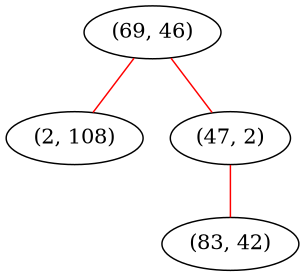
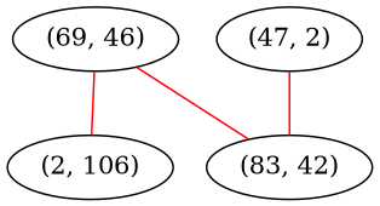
  graph {
    edge [color=red weight=1]
    "(69, 46)"
-   "(2, 108)"
+   "(2, 108)" [label="(2, 106)"]
    n3 [label="(83, 42)"]
    "(47, 2)"
    "(69, 46)" -- "(2, 108)"
-   "(69, 46)" -- "(47, 2)"
+   "(69, 46)" -- n3
    "(47, 2)" -- n3
  }
